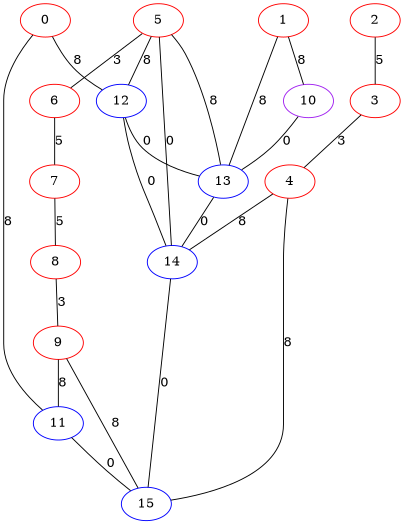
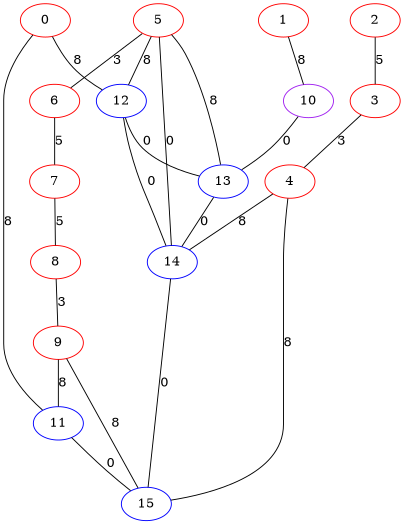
  graph {
    node [color=red weight=1]
    11 [color=blue weight=3]
    0
    12 [color=blue weight=3]
    15 [color=blue weight=3]
    13 [color=blue weight=3]
    14 [color=blue weight=3]
    10 [color=purple weight=4]
    1
    2
    3
    4
    5
    6
    7
    8
    9
    11 -- 15 [label=0]
    0 -- 11 [label=8]
    0 -- 12 [label=8]
    12 -- 13 [label=0]
    12 -- 14 [label=0]
    13 -- 14 [label=0]
    14 -- 15 [label=0]
    10 -- 13 [label=0]
-   1 -- 13 [label=8]
    1 -- 10 [label=8]
    2 -- 3 [label=5]
    3 -- 4 [label=3]
    4 -- 15 [label=8]
    4 -- 14 [label=8]
    5 -- 12 [label=8]
    5 -- 13 [label=8]
    5 -- 14 [label=0]
    5 -- 6 [label=3]
    6 -- 7 [label=5]
    7 -- 8 [label=5]
    8 -- 9 [label=3]
    9 -- 11 [label=8]
    9 -- 15 [label=8]
  }
